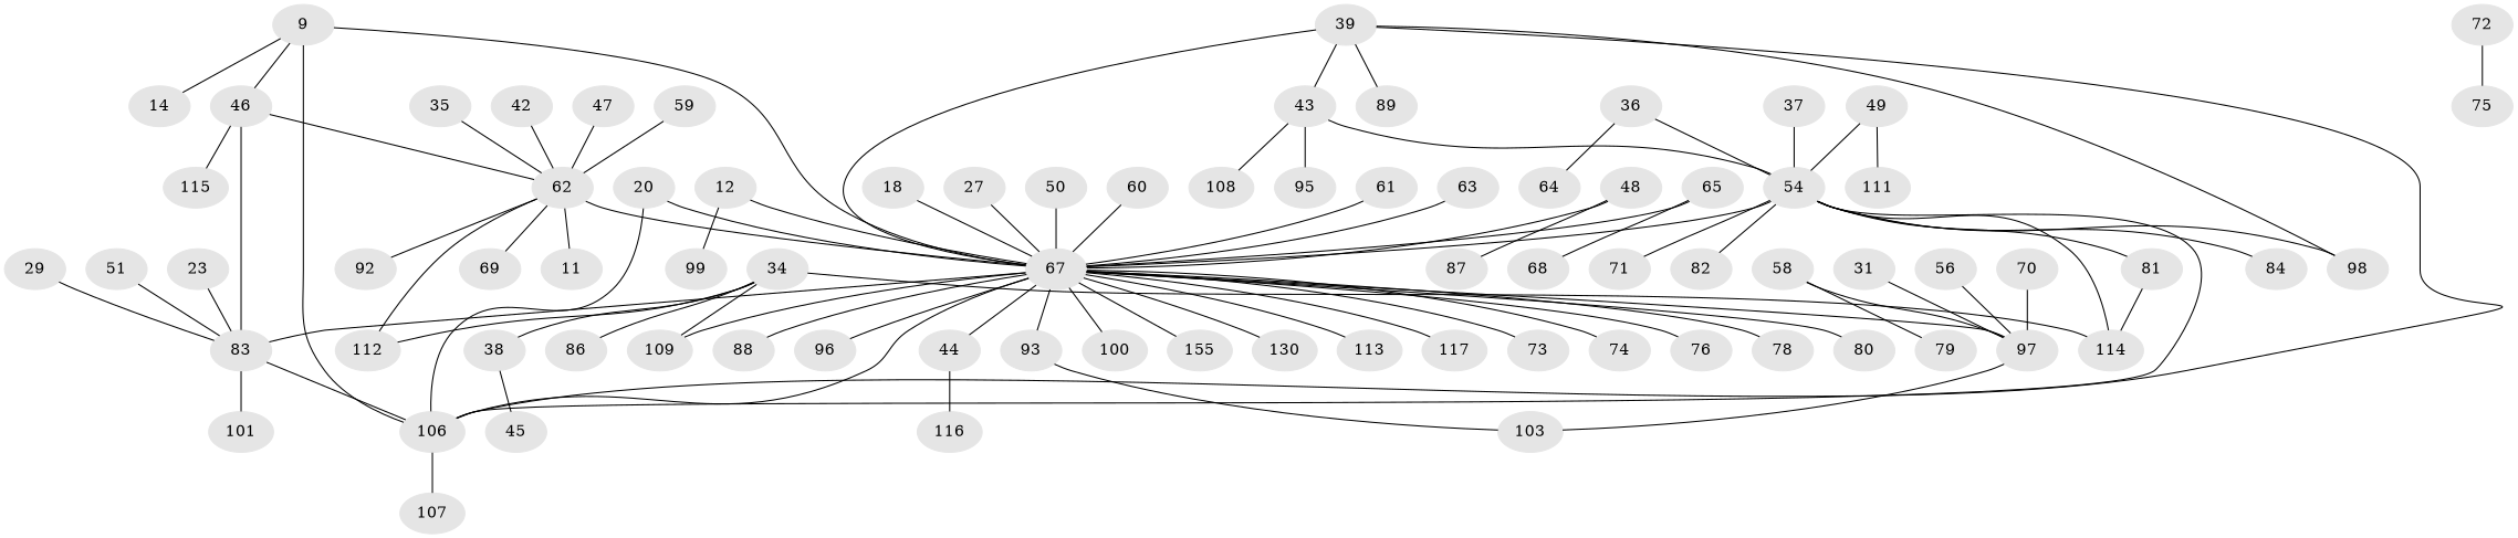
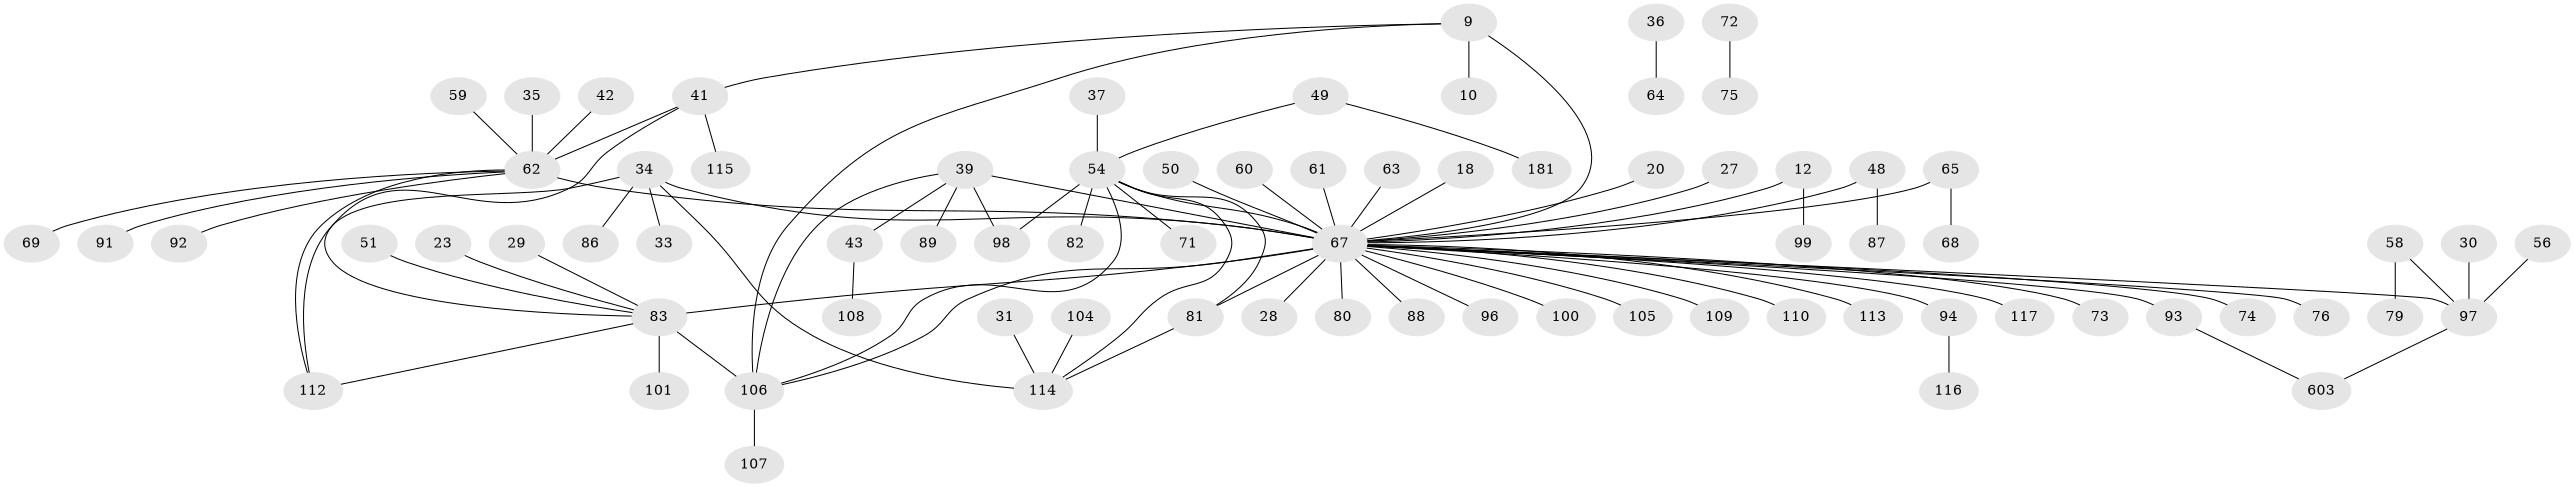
  graph {
    node [color=gray90 style=filled]
    9
-   14
-   46 [super="+15"]
+   14 [label=10]
+   46 [super="+15" label=41]
    67 [super="+55+1+3"]
    106 [super="+102+25+28"]
    83 [super="+24"]
    62 [super="+7+52"]
    115
    81 [super="+26"]
    97 [super="+8+10"]
    73
    74
    76
-   78 [super="+77"]
+   78 [super="+77" label=28]
    80
    88
    93
-   94 [label=44]
+   94
    96
    100 [super="+16"]
-   105 [label=155]
+   105
    109
-   110 [label=130]
+   110
    113
    117
    107
    12
    99
    18
    20
    112
    101
    23
    27
    29
    114 [super="+13+90+66"]
    31
    34 [super="+33"]
-   38
+   38 [label=33]
    86
-   45
    69
-   91 [label=11]
+   91
    92
    35
    54 [super="+4+53"]
-   84
    71
    82
    98
    36
    64
    37
    43 [super="+19"]
-   95
    108
    39
    89
    42
-   47
    48
    87
    49 [super="+21"]
-   111
+   111 [label=181]
    50
    51
-   103
+   103 [label=603]
    56
    58
    79
    59
    60
    61
    63
    65
    68
    116
-   70
+   70 [label=30]
    72
    75
+   104
    9 -- 14
    9 -- 46
    9 -- 67 [weight=2]
    9 -- 106
    46 -- 83
    46 -- 62
    46 -- 115
    67 -- 106
    67 -- 83 [weight=6]
+   67 -- 81 [weight=4]
    67 -- 97
    67 -- 73
    67 -- 74
    67 -- 76
    67 -- 78 [weight=3]
    67 -- 80
    67 -- 88
    67 -- 93
    67 -- 94
    67 -- 96
    67 -- 100 [weight=4]
    67 -- 105
    67 -- 109
    67 -- 110 [weight=2]
    67 -- 113
    67 -- 117
    106 -- 107
    83 -- 106
+   83 -- 112
    83 -- 101
    62 -- 67 [weight=7]
    62 -- 112
    62 -- 69
    62 -- 91
    62 -- 92
    81 -- 114
    97 -- 103
    93 -- 103
    94 -- 116
    12 -- 67 [weight=2]
    12 -- 99
    18 -- 67
    20 -- 67 [weight=2]
-   20 -- 106
    23 -- 83
    27 -- 67
    29 -- 83
-   31 -- 97
-   34 -- 109 [weight=2]
+   31 -- 114
+   34 -- 67 [weight=2]
    34 -- 112
    34 -- 114 [weight=2]
    34 -- 38
    34 -- 86
-   38 -- 45
    35 -- 62
    54 -- 67 [weight=7]
    54 -- 106
    54 -- 81
    54 -- 114
-   54 -- 84
    54 -- 71 [weight=2]
    54 -- 82
    54 -- 98
-   36 -- 54
    36 -- 64
    37 -- 54
-   43 -- 54
-   43 -- 95
    43 -- 108
    39 -- 67 [weight=2]
    39 -- 106
    39 -- 98
    39 -- 43
    39 -- 89
    42 -- 62
-   47 -- 62
    48 -- 67
    48 -- 87
    49 -- 54
    49 -- 111
    50 -- 67
    51 -- 83
    56 -- 97
    58 -- 97
    58 -- 79
    59 -- 62
    60 -- 67
    61 -- 67
    63 -- 67
    65 -- 67
    65 -- 68
    70 -- 97
    72 -- 75
+   104 -- 114
  }
